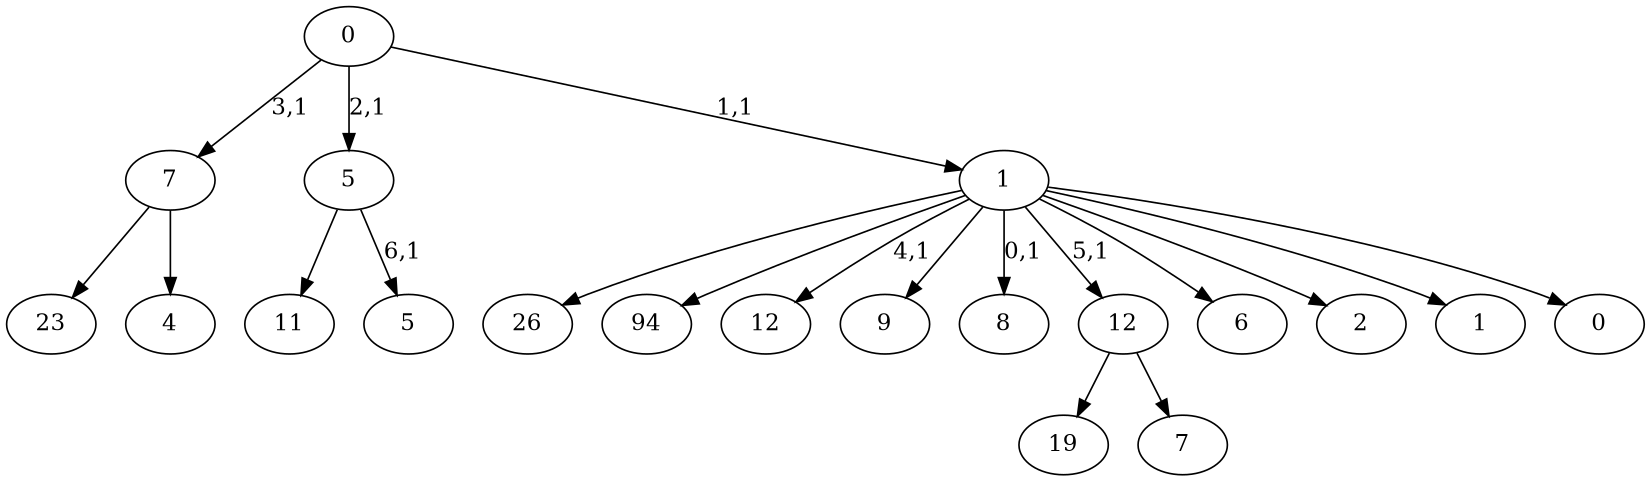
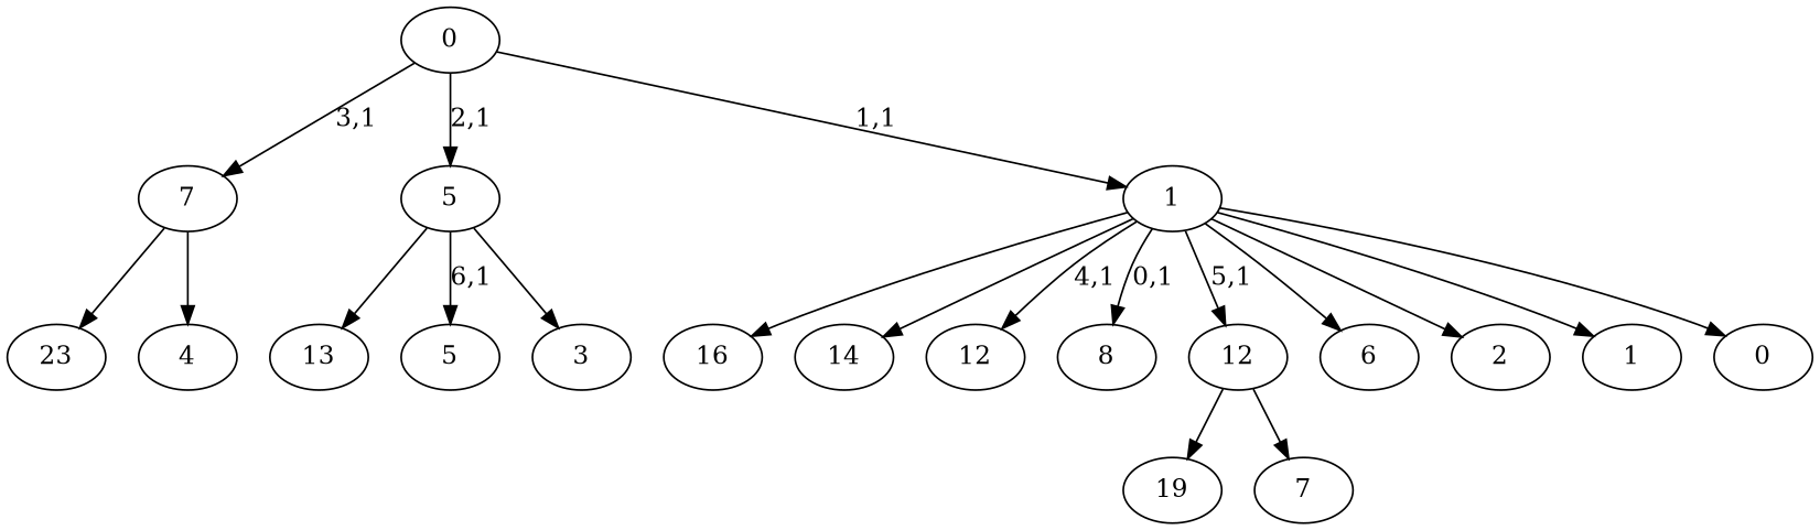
  digraph {
-   n1 [label=26]
-   n2 [label=94]
+   n1 [label=16]
+   n2 [label=14]
    n3 [label=23]
    n4 [label=12]
-   n5 [label=11]
+   n5 [label=13]
    n6 [label=19]
-   n7 [label=9]
    n8 [label=8]
    n9 [label=7]
    12
    n11 [label=6]
    n12 [label=5]
    n13 [label=4]
    7
+   n15 [label=3]
    5
    n17 [label=2]
    n18 [label=1]
    n19 [label=0]
    1
    0
    12 -> n6
    12 -> n9
    7 -> n3
    7 -> n13
    5 -> n5
    5 -> n12 [label="6,1"]
+   5 -> n15
    1 -> n1
    1 -> n2
    1 -> n4 [label="4,1"]
-   1 -> n7
    1 -> n8 [label="0,1"]
    1 -> 12 [label="5,1"]
    1 -> n11
    1 -> n17
    1 -> n18
    1 -> n19
    0 -> 7 [label="3,1"]
    0 -> 5 [label="2,1"]
    0 -> 1 [label="1,1"]
  }
